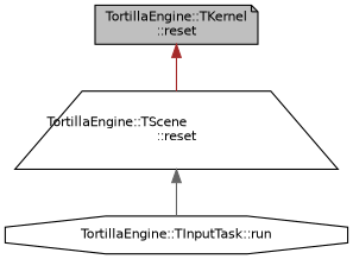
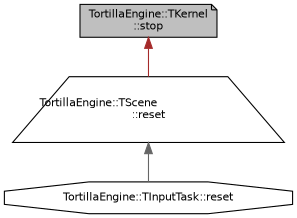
  digraph {
    rankdir=TB
    node [color=black fillcolor=white fontname=Helvetica fontsize=10 style=filled]
    edge [dir=back fontname=Helvetica fontsize=10 labelfontname=Helvetica labelfontsize=10 style=solid]
-   n1 [fillcolor=grey75 fontcolor=black height=0.2 label="TortillaEngine::TKernel\l::reset" shape=note width=0.4]
+   n1 [fillcolor=grey75 fontcolor=black height=0.2 label="TortillaEngine::TKernel\l::stop" shape=note width=0.4]
    n2 [height=0.2 label="TortillaEngine::TScene\l::reset" shape=trapezium width=0.4]
-   n3 [height=0.2 label="TortillaEngine::TInputTask::run" shape=octagon width=0.4]
+   n3 [height=0.2 label="TortillaEngine::TInputTask::reset" shape=octagon width=0.4]
    n1 -> n2 [color=brown]
    n2 -> n3 [color=gray40]
  }
